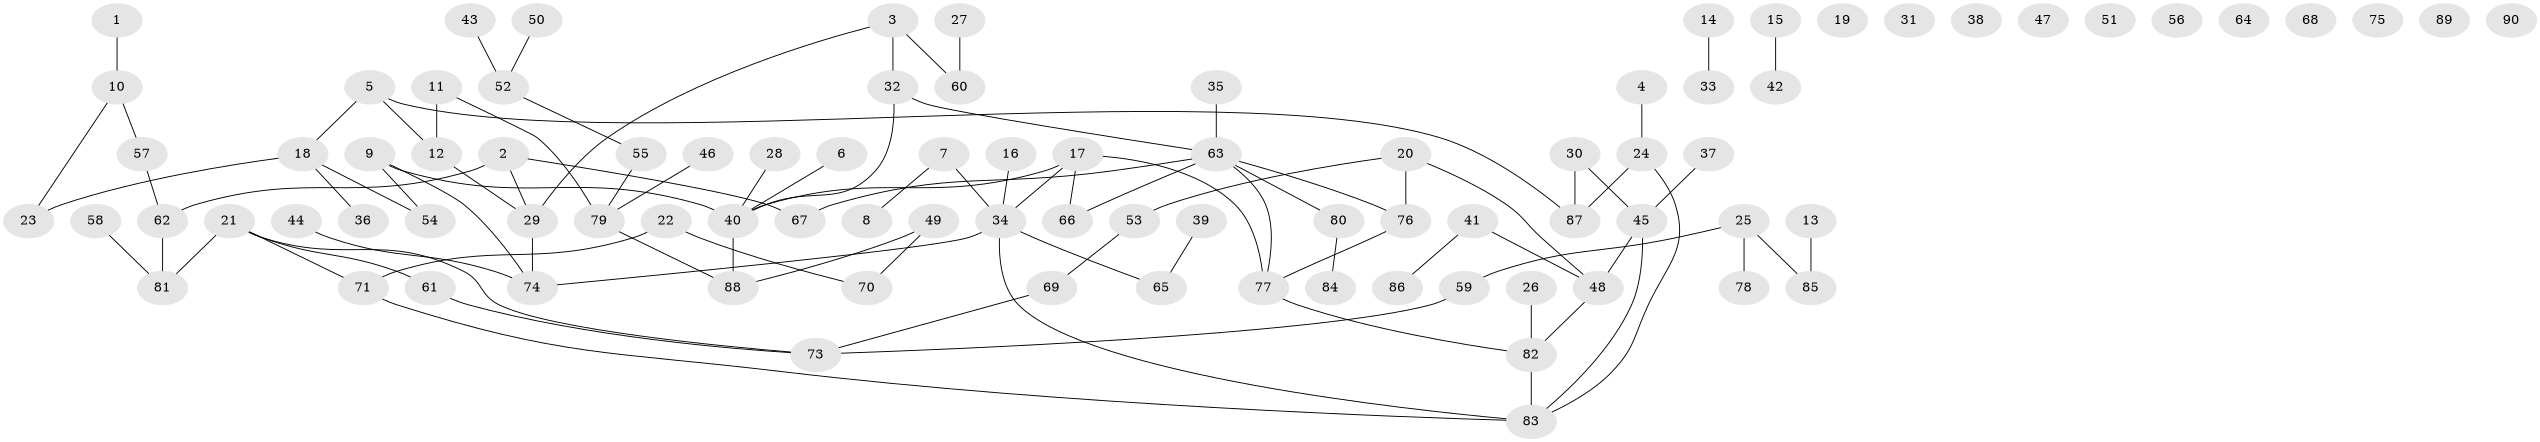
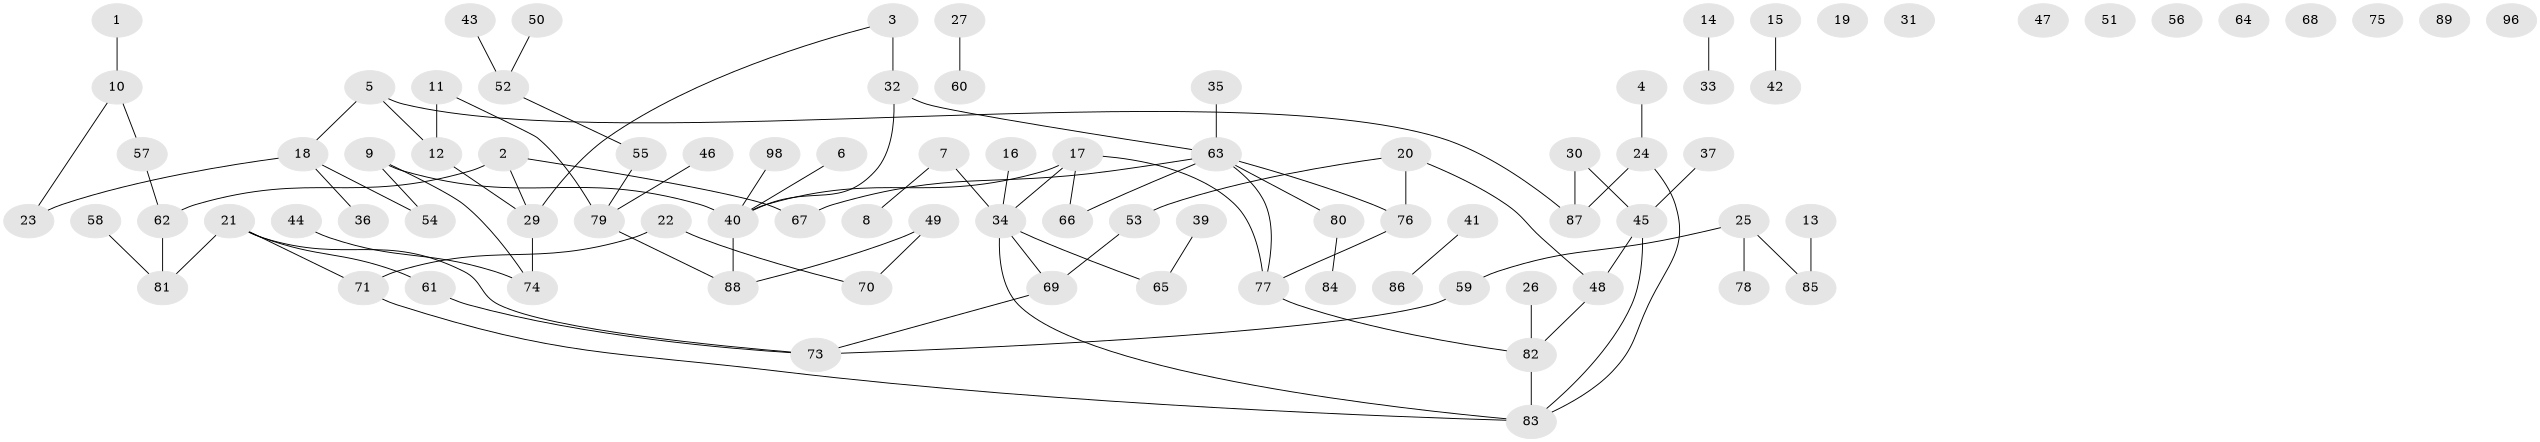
  graph {
    node [color=gray90 style=filled]
    1
    10
    23
    57
    2
    29
    62
    67
    74
    81
    3
    32
    60
    40
    63
    4
    24
    87
    83
    5
    12
    18
    54
    36
    6
    88
    7
    8
    34
    65
    9
    11
    79
    13
    85
    14
    33
    15
    42
    16
    17
    66
    77
    82
    19
    20
    48
    53
    76
    69
    21
    61
    71
    73
    22
    70
    25
    59
    78
    26
    27
-   28
+   28 [label=98]
    30
    45
    31
    80
    35
    37
-   38
    39
    41
    86
    43
    52
    55
    44
    46
    47
    49
    50
    51
    56
    58
    84
    64
    68
    75
    89
-   90
+   90 [label=96]
    1 -- 10
    10 -- 23
    10 -- 57
    57 -- 62
    2 -- 29
    2 -- 62
    2 -- 67
    29 -- 74
    62 -- 81
    3 -- 29
    3 -- 32
-   3 -- 60
    32 -- 40
    32 -- 63
    40 -- 88
    63 -- 67
    63 -- 66
    63 -- 77
    63 -- 76
    63 -- 80
    4 -- 24
    24 -- 87
    24 -- 83
    5 -- 87
    5 -- 12
    5 -- 18
    12 -- 29
    18 -- 23
    18 -- 54
    18 -- 36
    6 -- 40
    7 -- 8
    7 -- 34
-   34 -- 74
+   34 -- 69
    34 -- 83
    34 -- 65
    9 -- 74
    9 -- 40
    9 -- 54
    11 -- 12
    11 -- 79
    79 -- 88
    13 -- 85
    14 -- 33
    15 -- 42
    16 -- 34
    17 -- 40
    17 -- 34
    17 -- 66
    17 -- 77
    77 -- 82
    82 -- 83
    20 -- 48
    20 -- 53
    20 -- 76
    48 -- 82
    53 -- 69
    76 -- 77
    69 -- 73
    21 -- 81
    21 -- 61
    21 -- 71
    21 -- 73
    61 -- 73
    71 -- 83
    22 -- 71
    22 -- 70
    25 -- 85
    25 -- 59
    25 -- 78
    59 -- 73
    26 -- 82
    27 -- 60
    28 -- 40
    30 -- 87
    30 -- 45
    45 -- 83
    45 -- 48
    80 -- 84
    35 -- 63
    37 -- 45
    39 -- 65
-   41 -- 48
    41 -- 86
    43 -- 52
    52 -- 55
    55 -- 79
    44 -- 74
    46 -- 79
    49 -- 88
    49 -- 70
    50 -- 52
    58 -- 81
  }
